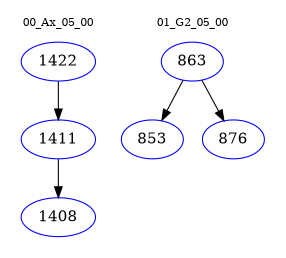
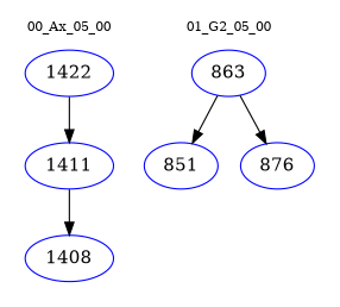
  digraph {
    node [color=blue]
    edge [color=black]
    n1 [label=1411]
    n2 [label=1408]
    n3 [label=1422]
    n4 [label=863]
-   n5 [label=853]
+   n5 [label=851]
    n6 [label=876]
    subgraph cluster_1 {
      color=white
      fontsize=10
      label="00_Ax_05_00"
      n1
      n2
      n3
    }
    subgraph cluster_2 {
      color=white
      fontsize=10
      label="01_G2_05_00"
      n4
      n5
      n6
    }
    n1 -> n2
    n3 -> n1
    n4 -> n5
    n4 -> n6
  }
